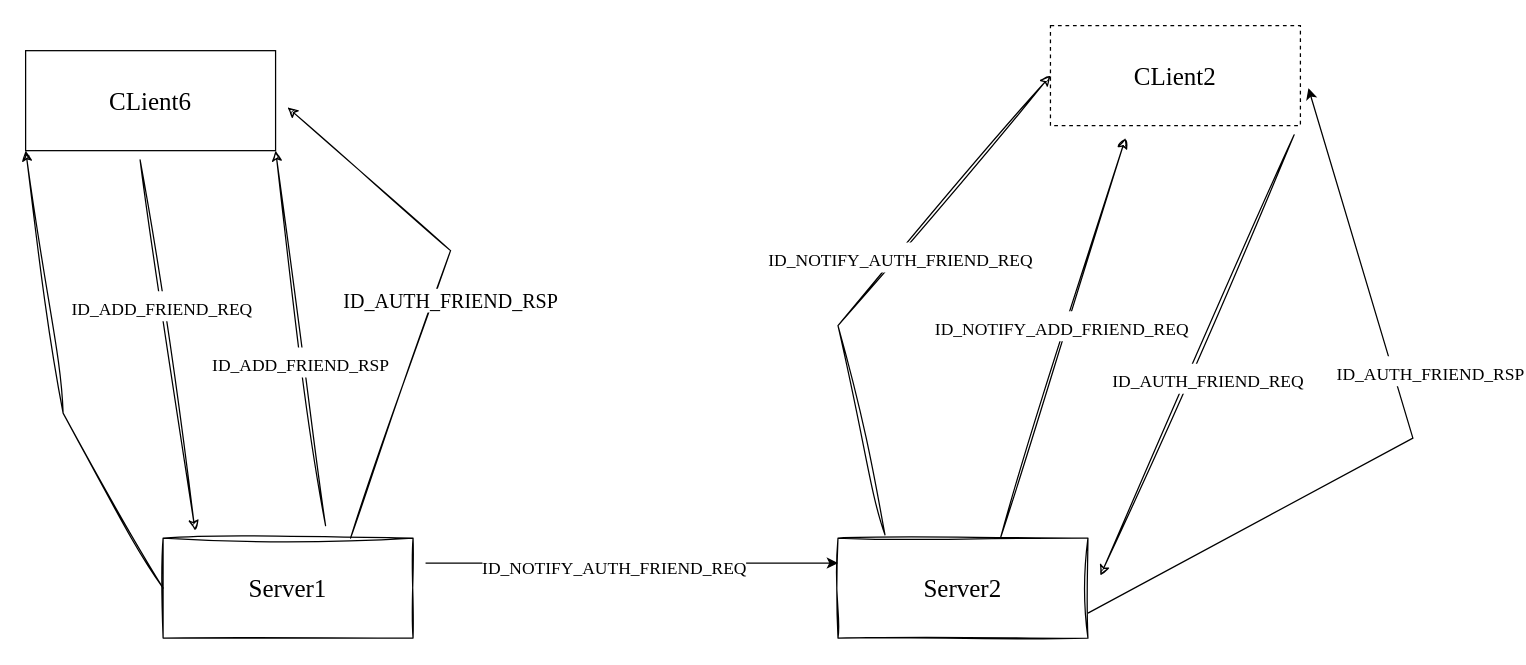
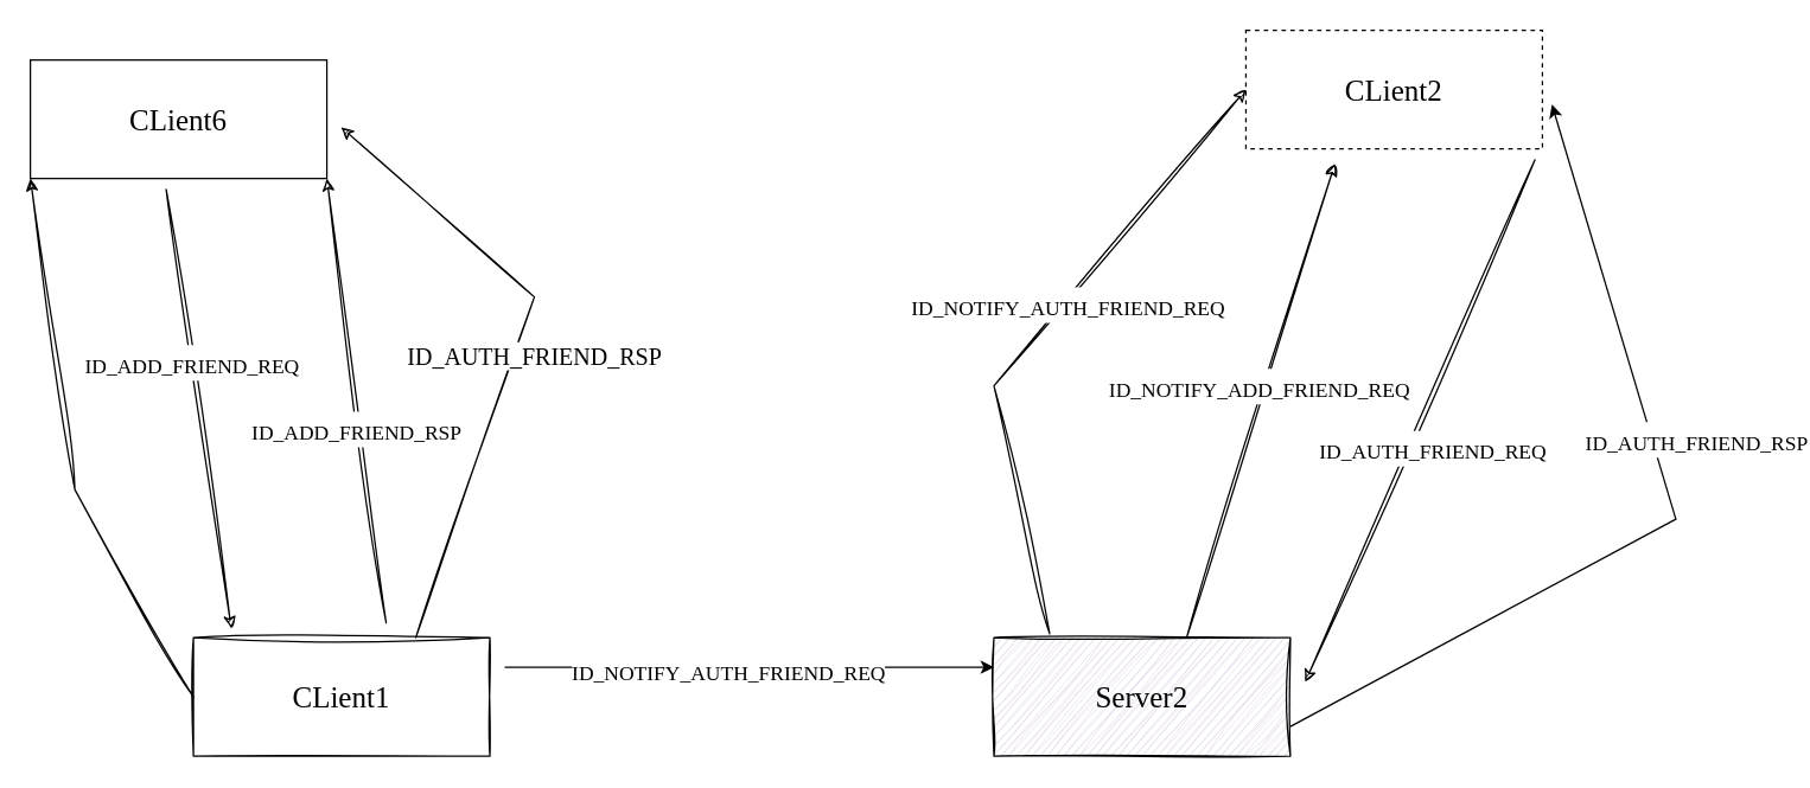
  <mxCell id="0" />
  <mxCell id="1" parent="0" />
  <mxCell id="2" value="&lt;font face=&quot;Georgia&quot;&gt;CLient6&lt;/font&gt;" style="rounded=0;whiteSpace=wrap;html=1;hachureGap=4;fontFamily=Architects Daughter;fontSource=https%3A%2F%2Ffonts.googleapis.com%2Fcss%3Ffamily%3DArchitects%2BDaughter;fontSize=20;" parent="1" vertex="1"><mxGeometry x="20" y="40" width="200" height="80" as="geometry" /></mxCell>
  <mxCell id="3" value="&lt;font face=&quot;Georgia&quot;&gt;CLient2&lt;/font&gt;" style="rounded=0;whiteSpace=wrap;html=1;hachureGap=4;fontFamily=Architects Daughter;fontSource=https%3A%2F%2Ffonts.googleapis.com%2Fcss%3Ffamily%3DArchitects%2BDaughter;fontSize=20;dashed=1;" parent="1" vertex="1"><mxGeometry x="840" y="20" width="200" height="80" as="geometry" /></mxCell>
- <mxCell id="4" value="&lt;font face=&quot;Georgia&quot;&gt;Server1&lt;/font&gt;" style="rounded=0;whiteSpace=wrap;html=1;sketch=1;hachureGap=4;jiggle=2;curveFitting=1;fontFamily=Architects Daughter;fontSource=https%3A%2F%2Ffonts.googleapis.com%2Fcss%3Ffamily%3DArchitects%2BDaughter;fontSize=20;" parent="1" vertex="1"><mxGeometry x="130" y="430" width="200" height="80" as="geometry" /></mxCell>
- <mxCell id="5" value="&lt;font face=&quot;Georgia&quot;&gt;Server2&lt;/font&gt;" style="rounded=0;whiteSpace=wrap;html=1;sketch=1;hachureGap=4;jiggle=2;curveFitting=1;fontFamily=Architects Daughter;fontSource=https%3A%2F%2Ffonts.googleapis.com%2Fcss%3Ffamily%3DArchitects%2BDaughter;fontSize=20;" parent="1" vertex="1"><mxGeometry x="670" y="430" width="200" height="80" as="geometry" /></mxCell>
+ <mxCell id="4" value="&lt;font face=&quot;Georgia&quot;&gt;CLient1&lt;/font&gt;" style="rounded=0;whiteSpace=wrap;html=1;sketch=1;hachureGap=4;jiggle=2;curveFitting=1;fontFamily=Architects Daughter;fontSource=https%3A%2F%2Ffonts.googleapis.com%2Fcss%3Ffamily%3DArchitects%2BDaughter;fontSize=20;" parent="1" vertex="1"><mxGeometry x="130" y="430" width="200" height="80" as="geometry" /></mxCell>
+ <mxCell id="5" value="&lt;font face=&quot;Georgia&quot;&gt;Server2&lt;/font&gt;" style="rounded=0;whiteSpace=wrap;html=1;sketch=1;hachureGap=4;jiggle=2;curveFitting=1;fontFamily=Architects Daughter;fontSource=https%3A%2F%2Ffonts.googleapis.com%2Fcss%3Ffamily%3DArchitects%2BDaughter;fontSize=20;fillColor=#e1d5e7;" parent="1" vertex="1"><mxGeometry x="670" y="430" width="200" height="80" as="geometry" /></mxCell>
  <mxCell id="6" value="" style="endArrow=classic;html=1;rounded=0;sketch=1;hachureGap=4;jiggle=2;curveFitting=1;fontFamily=Architects Daughter;fontSource=https%3A%2F%2Ffonts.googleapis.com%2Fcss%3Ffamily%3DArchitects%2BDaughter;fontSize=16;exitX=0.458;exitY=1.092;exitDx=0;exitDy=0;exitPerimeter=0;entryX=0.128;entryY=-0.075;entryDx=0;entryDy=0;entryPerimeter=0;" parent="1" source="2" target="4" edge="1"><mxGeometry width="50" height="50" relative="1" as="geometry"><mxPoint x="430" y="370" as="sourcePoint" /><mxPoint x="480" y="320" as="targetPoint" /></mxGeometry></mxCell>
  <mxCell id="7" value="&lt;font face=&quot;Georgia&quot; style=&quot;font-size: 14px;&quot;&gt;ID_ADD_FRIEND_REQ&lt;/font&gt;" style="edgeLabel;html=1;align=center;verticalAlign=middle;resizable=0;points=[];fontSize=20;fontFamily=Architects Daughter;" parent="6" vertex="1" connectable="0"><mxGeometry x="-0.222" relative="1" as="geometry"><mxPoint as="offset" /></mxGeometry></mxCell>
  <mxCell id="8" value="" style="endArrow=classic;html=1;rounded=0;sketch=1;hachureGap=4;jiggle=2;curveFitting=1;fontFamily=Architects Daughter;fontSource=https%3A%2F%2Ffonts.googleapis.com%2Fcss%3Ffamily%3DArchitects%2BDaughter;fontSize=16;entryX=1;entryY=1;entryDx=0;entryDy=0;" parent="1" target="2" edge="1"><mxGeometry width="50" height="50" relative="1" as="geometry"><mxPoint x="260" y="420" as="sourcePoint" /><mxPoint x="480" y="320" as="targetPoint" /></mxGeometry></mxCell>
  <mxCell id="9" value="&lt;font face=&quot;Georgia&quot; style=&quot;font-size: 14px;&quot;&gt;ID_ADD_FRIEND_RSP&lt;/font&gt;" style="edgeLabel;html=1;align=center;verticalAlign=middle;resizable=0;points=[];fontSize=20;fontFamily=Architects Daughter;" parent="8" vertex="1" connectable="0"><mxGeometry x="-0.12" y="3" relative="1" as="geometry"><mxPoint as="offset" /></mxGeometry></mxCell>
  <mxCell id="10" value="" style="endArrow=classic;html=1;rounded=0;sketch=1;hachureGap=4;jiggle=2;curveFitting=1;fontFamily=Architects Daughter;fontSource=https%3A%2F%2Ffonts.googleapis.com%2Fcss%3Ffamily%3DArchitects%2BDaughter;fontSize=16;entryX=0.3;entryY=1.125;entryDx=0;entryDy=0;entryPerimeter=0;" parent="1" target="3" edge="1"><mxGeometry width="50" height="50" relative="1" as="geometry"><mxPoint x="800" y="430" as="sourcePoint" /><mxPoint x="850" y="380" as="targetPoint" /></mxGeometry></mxCell>
  <mxCell id="11" value="&lt;font style=&quot;font-size: 14px;&quot; face=&quot;Georgia&quot;&gt;ID_NOTIFY_ADD_FRIEND_REQ&lt;/font&gt;" style="edgeLabel;html=1;align=center;verticalAlign=middle;resizable=0;points=[];fontSize=20;fontFamily=Architects Daughter;" parent="10" vertex="1" connectable="0"><mxGeometry x="0.054" y="5" relative="1" as="geometry"><mxPoint as="offset" /></mxGeometry></mxCell>
  <mxCell id="12" value="" style="endArrow=classic;html=1;rounded=0;hachureGap=4;fontFamily=Architects Daughter;fontSource=https%3A%2F%2Ffonts.googleapis.com%2Fcss%3Ffamily%3DArchitects%2BDaughter;fontSize=16;entryX=0;entryY=0.25;entryDx=0;entryDy=0;" parent="1" target="5" edge="1"><mxGeometry width="50" height="50" relative="1" as="geometry"><mxPoint x="340" y="450" as="sourcePoint" /><mxPoint x="390" y="320" as="targetPoint" /><Array as="points" /></mxGeometry></mxCell>
  <mxCell id="13" value="&lt;font style=&quot;font-size: 14px;&quot; face=&quot;Georgia&quot;&gt;ID_NOTIFY_AUTH_FRIEND_REQ&lt;/font&gt;" style="edgeLabel;html=1;align=center;verticalAlign=middle;resizable=0;points=[];fontSize=20;fontFamily=Architects Daughter;" parent="12" vertex="1" connectable="0"><mxGeometry x="-0.255" y="-3" relative="1" as="geometry"><mxPoint x="27" y="-3" as="offset" /></mxGeometry></mxCell>
  <mxCell id="14" value="" style="endArrow=classic;html=1;rounded=0;sketch=1;hachureGap=4;jiggle=2;curveFitting=1;fontFamily=Architects Daughter;fontSource=https%3A%2F%2Ffonts.googleapis.com%2Fcss%3Ffamily%3DArchitects%2BDaughter;fontSize=16;exitX=0.975;exitY=1.092;exitDx=0;exitDy=0;exitPerimeter=0;" parent="1" source="3" edge="1"><mxGeometry width="50" height="50" relative="1" as="geometry"><mxPoint x="430" y="370" as="sourcePoint" /><mxPoint x="880" y="460" as="targetPoint" /><Array as="points" /></mxGeometry></mxCell>
  <mxCell id="15" value="&lt;font face=&quot;Georgia&quot; style=&quot;font-size: 14px;&quot;&gt;ID_AUTH_FRIEND_REQ&lt;/font&gt;" style="edgeLabel;html=1;align=center;verticalAlign=middle;resizable=0;points=[];fontSize=20;fontFamily=Architects Daughter;" parent="14" vertex="1" connectable="0"><mxGeometry x="0.037" relative="1" as="geometry"><mxPoint x="11" y="11" as="offset" /></mxGeometry></mxCell>
  <mxCell id="16" value="" style="endArrow=classic;html=1;rounded=0;sketch=1;hachureGap=4;jiggle=2;curveFitting=1;fontFamily=Architects Daughter;fontSource=https%3A%2F%2Ffonts.googleapis.com%2Fcss%3Ffamily%3DArchitects%2BDaughter;fontSize=16;exitX=0;exitY=0.5;exitDx=0;exitDy=0;entryX=0;entryY=1;entryDx=0;entryDy=0;" parent="1" source="4" target="2" edge="1"><mxGeometry width="50" height="50" relative="1" as="geometry"><mxPoint x="430" y="370" as="sourcePoint" /><mxPoint x="480" y="320" as="targetPoint" /><Array as="points"><mxPoint x="50" y="330" /></Array></mxGeometry></mxCell>
  <mxCell id="17" value="" style="endArrow=classic;html=1;rounded=0;hachureGap=4;fontFamily=Architects Daughter;fontSource=https%3A%2F%2Ffonts.googleapis.com%2Fcss%3Ffamily%3DArchitects%2BDaughter;fontSize=16;exitX=1;exitY=0.75;exitDx=0;exitDy=0;entryX=1.032;entryY=0.625;entryDx=0;entryDy=0;entryPerimeter=0;" parent="1" source="5" target="3" edge="1"><mxGeometry width="50" height="50" relative="1" as="geometry"><mxPoint x="870" y="469.36" as="sourcePoint" /><mxPoint x="1189.6" y="330" as="targetPoint" /><Array as="points"><mxPoint x="1130" y="350" /></Array></mxGeometry></mxCell>
  <mxCell id="18" value="&lt;font face=&quot;Georgia&quot; style=&quot;font-size: 14px;&quot;&gt;ID_AUTH_FRIEND_RSP&lt;/font&gt;" style="edgeLabel;html=1;align=center;verticalAlign=middle;resizable=0;points=[];fontSize=20;fontFamily=Architects Daughter;" parent="17" vertex="1" connectable="0"><mxGeometry x="0.296" y="-4" relative="1" as="geometry"><mxPoint x="34" y="29" as="offset" /></mxGeometry></mxCell>
  <mxCell id="19" value="" style="endArrow=classic;html=1;rounded=0;sketch=1;hachureGap=4;jiggle=2;curveFitting=1;fontFamily=Architects Daughter;fontSource=https%3A%2F%2Ffonts.googleapis.com%2Fcss%3Ffamily%3DArchitects%2BDaughter;fontSize=16;exitX=0.188;exitY=-0.033;exitDx=0;exitDy=0;exitPerimeter=0;entryX=0;entryY=0.5;entryDx=0;entryDy=0;" parent="1" source="5" target="3" edge="1"><mxGeometry width="50" height="50" relative="1" as="geometry"><mxPoint x="700" y="470" as="sourcePoint" /><mxPoint x="700" y="190" as="targetPoint" /><Array as="points"><mxPoint x="670" y="260" /></Array></mxGeometry></mxCell>
  <mxCell id="20" value="&lt;font face=&quot;Georgia&quot; style=&quot;font-size: 14px;&quot;&gt;ID_NOTIFY_AUTH_FRIEND_REQ&lt;/font&gt;" style="edgeLabel;html=1;align=center;verticalAlign=middle;resizable=0;points=[];fontSize=20;fontFamily=Architects Daughter;" parent="19" vertex="1" connectable="0"><mxGeometry x="0.132" y="-2" relative="1" as="geometry"><mxPoint as="offset" /></mxGeometry></mxCell>
  <mxCell id="21" value="&lt;font face=&quot;Georgia&quot;&gt;ID_AUTH_FRIEND_RSP&lt;/font&gt;" style="endArrow=classic;html=1;rounded=0;sketch=1;hachureGap=4;jiggle=2;curveFitting=1;fontFamily=Architects Daughter;fontSource=https%3A%2F%2Ffonts.googleapis.com%2Fcss%3Ffamily%3DArchitects%2BDaughter;fontSize=16;exitX=0.75;exitY=0;exitDx=0;exitDy=0;entryX=1.048;entryY=0.567;entryDx=0;entryDy=0;entryPerimeter=0;" edge="1" parent="1" source="4" target="2"><mxGeometry x="-0.012" y="-13" width="50" height="50" relative="1" as="geometry"><mxPoint x="590" y="360" as="sourcePoint" /><mxPoint x="390" y="200" as="targetPoint" /><Array as="points"><mxPoint x="360" y="200" /></Array><mxPoint as="offset" /></mxGeometry></mxCell>
